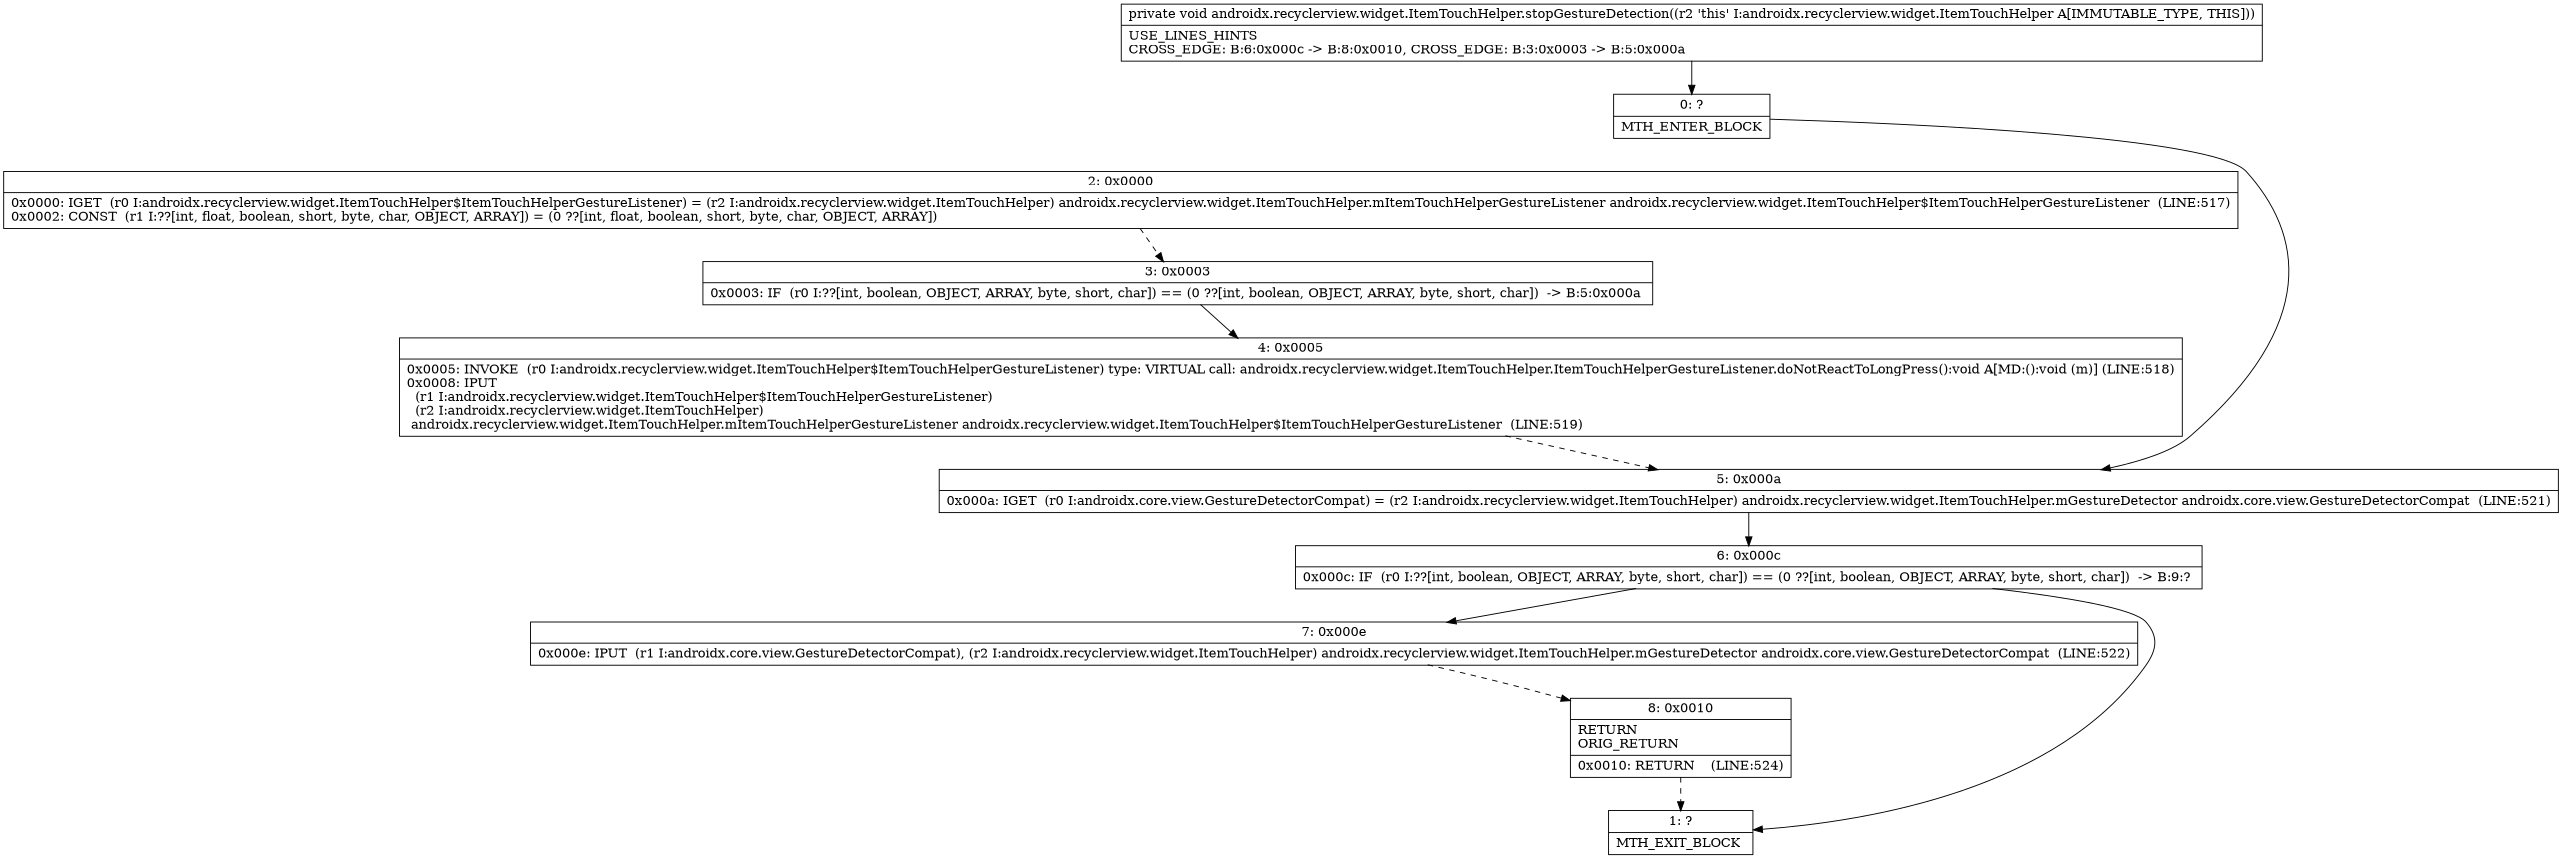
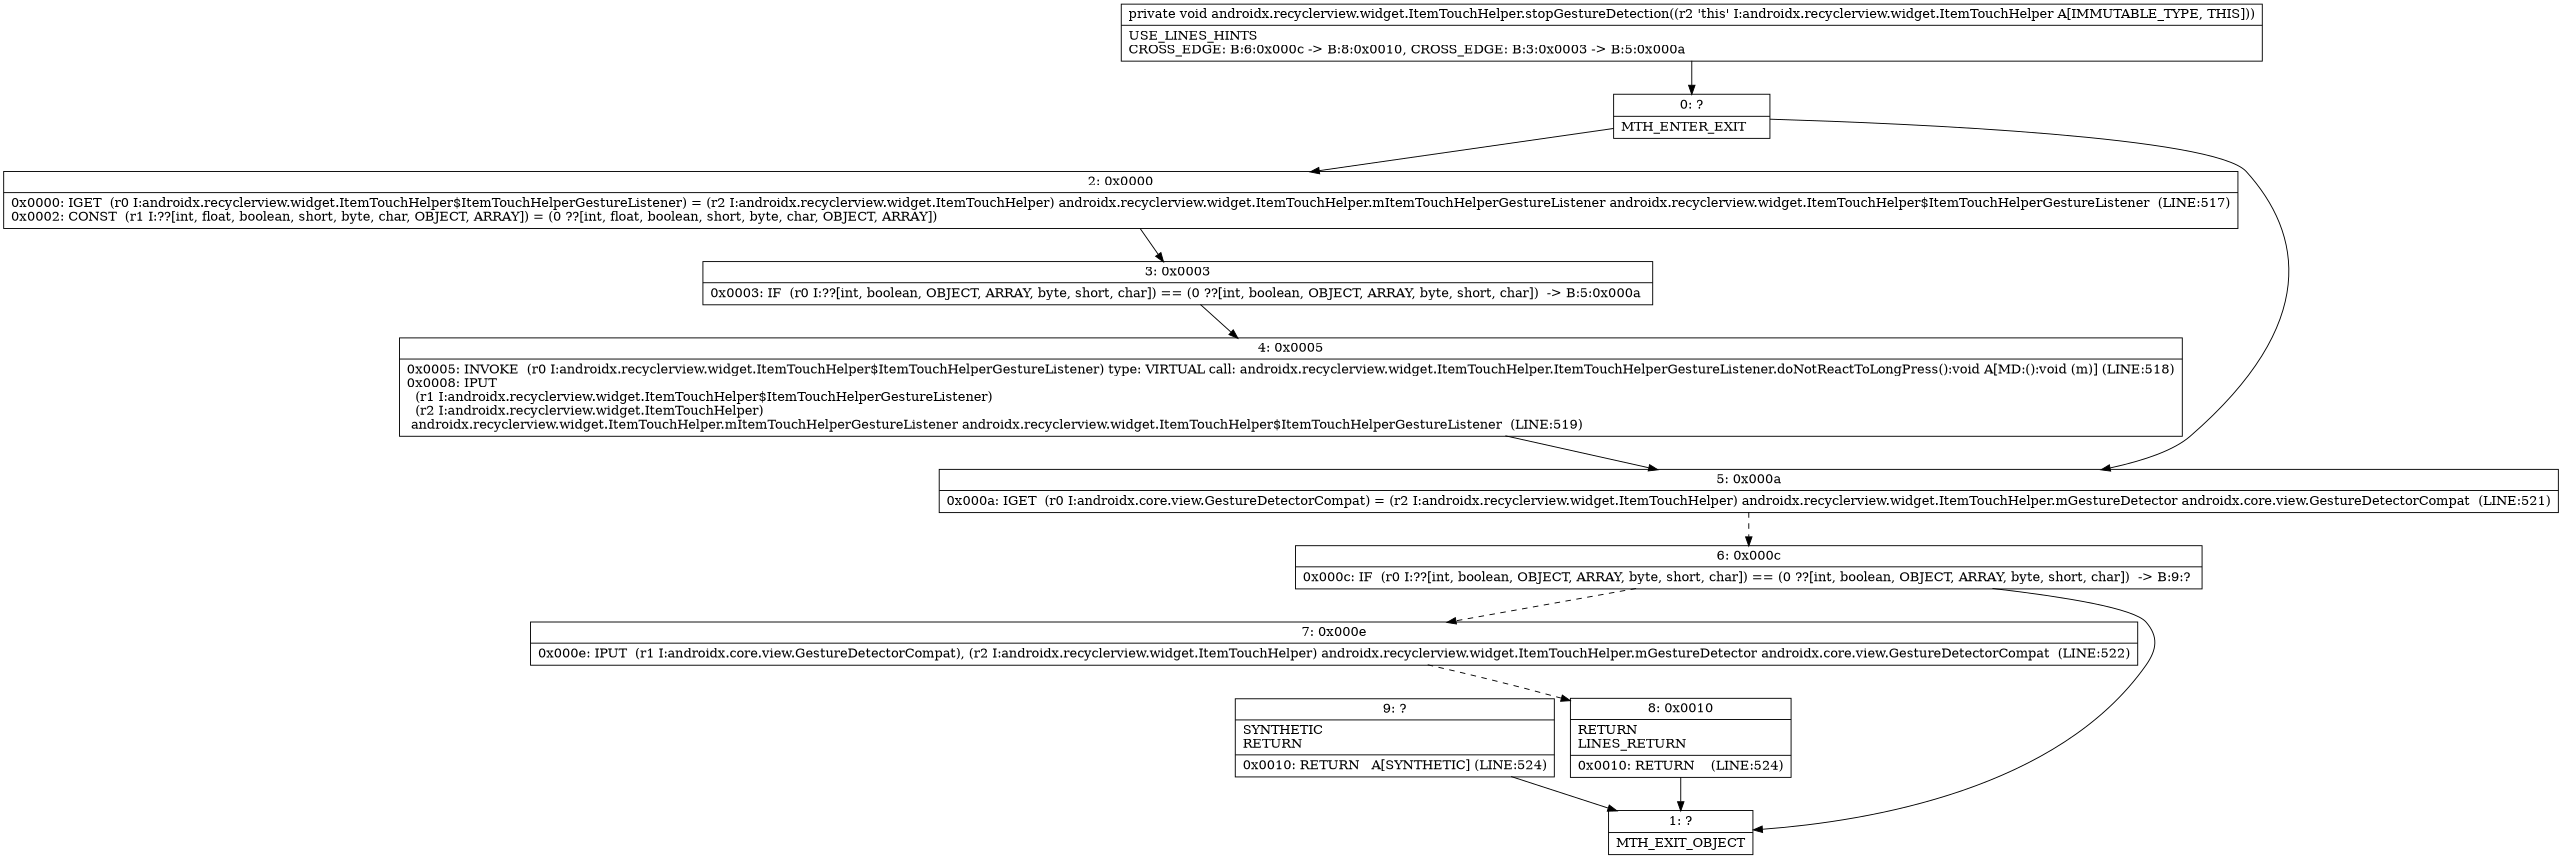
  digraph {
    node [shape=record]
-   n1 [label="{0\:\ ?|MTH_ENTER_BLOCK\l}"]
+   n1 [label="{0\:\ ?|MTH_ENTER_EXIT\l}"]
    n2 [label="{2\:\ 0x0000|0x0000: IGET  (r0 I:androidx.recyclerview.widget.ItemTouchHelper$ItemTouchHelperGestureListener) = (r2 I:androidx.recyclerview.widget.ItemTouchHelper) androidx.recyclerview.widget.ItemTouchHelper.mItemTouchHelperGestureListener androidx.recyclerview.widget.ItemTouchHelper$ItemTouchHelperGestureListener  (LINE:517)\l0x0002: CONST  (r1 I:??[int, float, boolean, short, byte, char, OBJECT, ARRAY]) = (0 ??[int, float, boolean, short, byte, char, OBJECT, ARRAY]) \l}"]
    n3 [label="{5\:\ 0x000a|0x000a: IGET  (r0 I:androidx.core.view.GestureDetectorCompat) = (r2 I:androidx.recyclerview.widget.ItemTouchHelper) androidx.recyclerview.widget.ItemTouchHelper.mGestureDetector androidx.core.view.GestureDetectorCompat  (LINE:521)\l}"]
    n4 [label="{3\:\ 0x0003|0x0003: IF  (r0 I:??[int, boolean, OBJECT, ARRAY, byte, short, char]) == (0 ??[int, boolean, OBJECT, ARRAY, byte, short, char])  \-\> B:5:0x000a \l}"]
    n5 [label="{4\:\ 0x0005|0x0005: INVOKE  (r0 I:androidx.recyclerview.widget.ItemTouchHelper$ItemTouchHelperGestureListener) type: VIRTUAL call: androidx.recyclerview.widget.ItemTouchHelper.ItemTouchHelperGestureListener.doNotReactToLongPress():void A[MD:():void (m)] (LINE:518)\l0x0008: IPUT  \l  (r1 I:androidx.recyclerview.widget.ItemTouchHelper$ItemTouchHelperGestureListener)\l  (r2 I:androidx.recyclerview.widget.ItemTouchHelper)\l androidx.recyclerview.widget.ItemTouchHelper.mItemTouchHelperGestureListener androidx.recyclerview.widget.ItemTouchHelper$ItemTouchHelperGestureListener  (LINE:519)\l}"]
    n6 [label="{6\:\ 0x000c|0x000c: IF  (r0 I:??[int, boolean, OBJECT, ARRAY, byte, short, char]) == (0 ??[int, boolean, OBJECT, ARRAY, byte, short, char])  \-\> B:9:? \l}"]
    n7 [label="{7\:\ 0x000e|0x000e: IPUT  (r1 I:androidx.core.view.GestureDetectorCompat), (r2 I:androidx.recyclerview.widget.ItemTouchHelper) androidx.recyclerview.widget.ItemTouchHelper.mGestureDetector androidx.core.view.GestureDetectorCompat  (LINE:522)\l}"]
-   n8 [label="{1\:\ ?|MTH_EXIT_BLOCK\l}"]
-   n9 [label="{8\:\ 0x0010|RETURN\lORIG_RETURN\l|0x0010: RETURN    (LINE:524)\l}"]
+   n8 [label="{1\:\ ?|MTH_EXIT_OBJECT\l}"]
+   n9 [label="{8\:\ 0x0010|RETURN\lLINES_RETURN\l|0x0010: RETURN    (LINE:524)\l}"]
+   n10 [label="{9\:\ ?|SYNTHETIC\lRETURN\l|0x0010: RETURN   A[SYNTHETIC] (LINE:524)\l}"]
    n11 [label="{private void androidx.recyclerview.widget.ItemTouchHelper.stopGestureDetection((r2 'this' I:androidx.recyclerview.widget.ItemTouchHelper A[IMMUTABLE_TYPE, THIS]))  | USE_LINES_HINTS\lCROSS_EDGE: B:6:0x000c \-\> B:8:0x0010, CROSS_EDGE: B:3:0x0003 \-\> B:5:0x000a\l}"]
+   n1 -> n2
    n1 -> n3
-   n2 -> n4 [style=dashed]
-   n3 -> n6
+   n2 -> n4
+   n3 -> n6 [style=dashed]
    n4 -> n5 [style=solid]
-   n5 -> n3 [style=dashed]
-   n6 -> n7 [style=solid]
+   n5 -> n3
+   n6 -> n7 [style=dashed]
    n6 -> n8
    n7 -> n9 [style=dashed]
-   n9 -> n8 [style=dashed]
+   n9 -> n8
+   n10 -> n8
    n11 -> n1
  }
